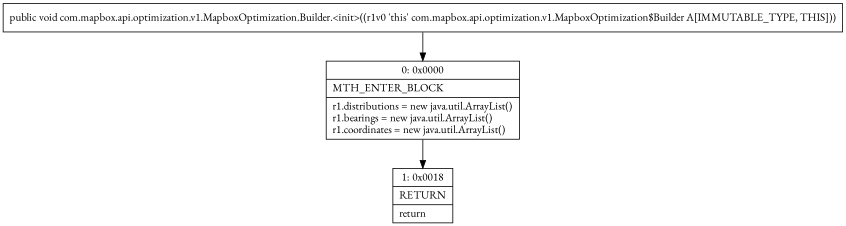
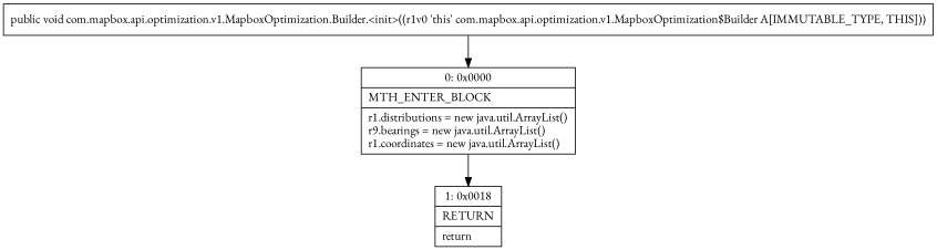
  digraph {
    fontname="EB Garamond"
    node [shape=record fontname="EB Garamond"]
    edge [fontname="EB Garamond"]
-   n1 [label="{0\:\ 0x0000|MTH_ENTER_BLOCK\l|r1.distributions = new java.util.ArrayList()\lr1.bearings = new java.util.ArrayList()\lr1.coordinates = new java.util.ArrayList()\l}"]
+   n1 [label="{0\:\ 0x0000|MTH_ENTER_BLOCK\l|r1.distributions = new java.util.ArrayList()\lr9.bearings = new java.util.ArrayList()\lr1.coordinates = new java.util.ArrayList()\l}"]
    n2 [label="{1\:\ 0x0018|RETURN\l|return\l}"]
    n3 [label="{public void com.mapbox.api.optimization.v1.MapboxOptimization.Builder.\<init\>((r1v0 'this' com.mapbox.api.optimization.v1.MapboxOptimization$Builder A[IMMUTABLE_TYPE, THIS])) }"]
    n1 -> n2
    n3 -> n1
  }
